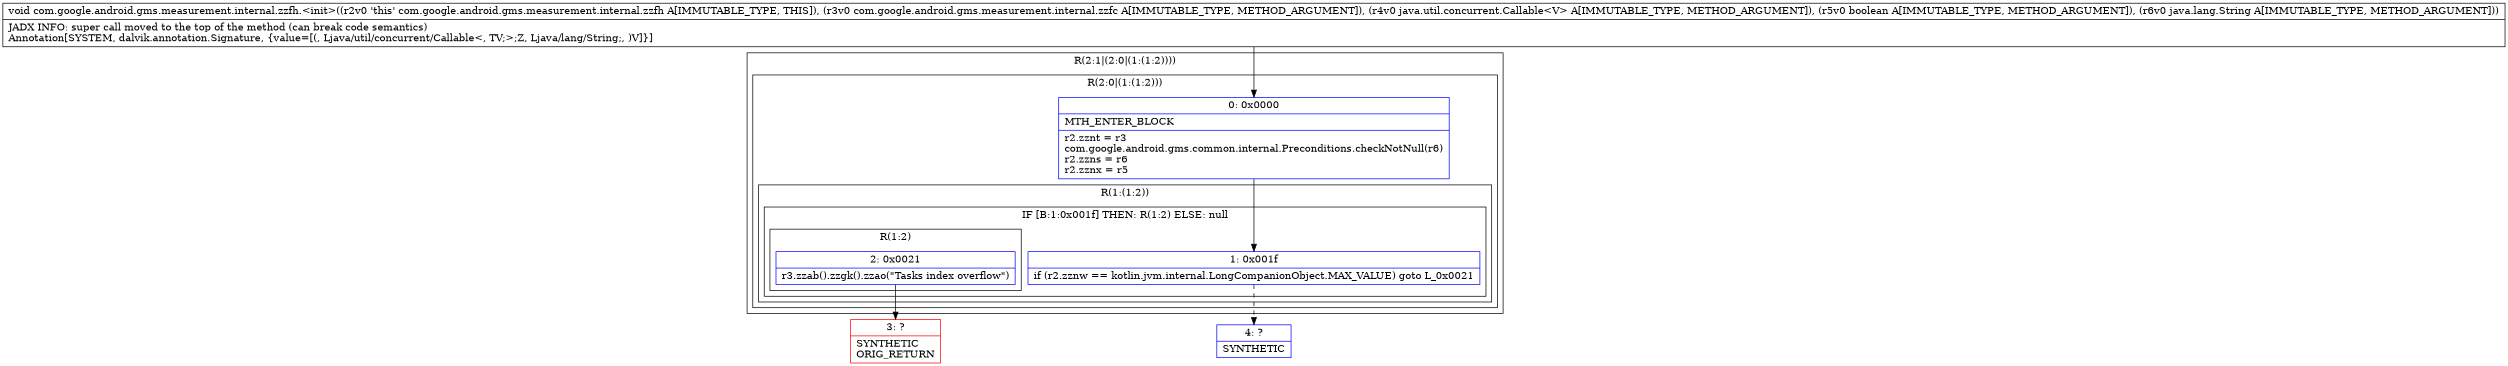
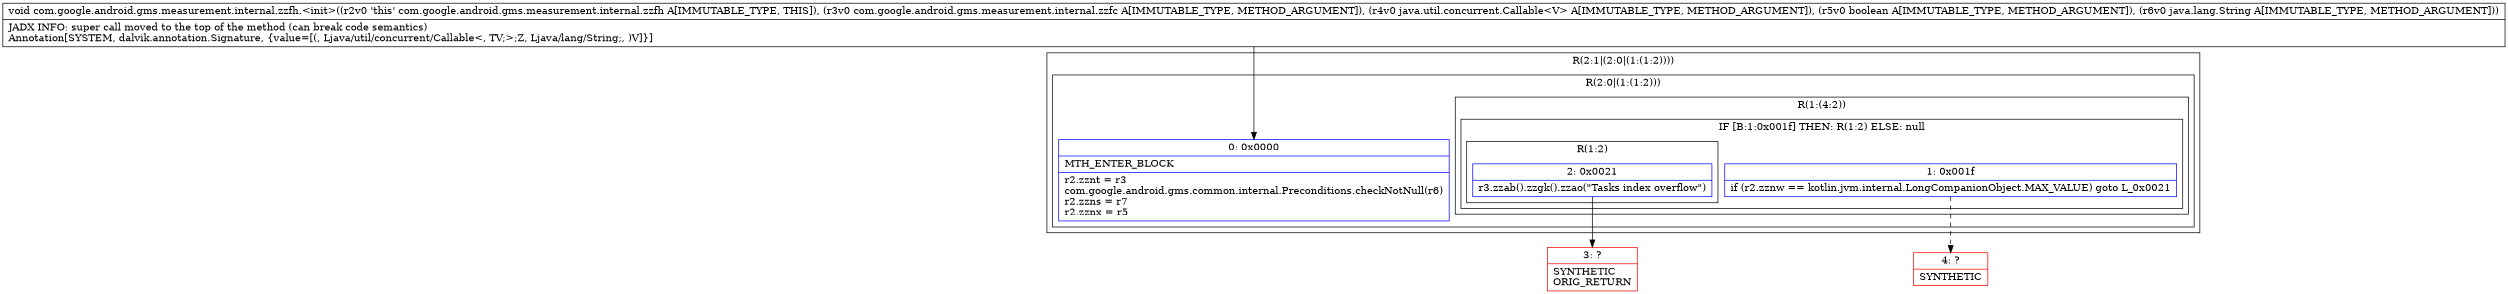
  digraph {
    node [color=blue shape=record]
    n1 [label="{2\:\ 0x0021|r3.zzab().zzgk().zzao(\"Tasks index overflow\")\l}"]
    n2 [label="{1\:\ 0x001f|if (r2.zznw == kotlin.jvm.internal.LongCompanionObject.MAX_VALUE) goto L_0x0021\l}"]
-   n3 [label="{0\:\ 0x0000|MTH_ENTER_BLOCK\l|r2.zznt = r3\lcom.google.android.gms.common.internal.Preconditions.checkNotNull(r6)\lr2.zzns = r6\lr2.zznx = r5\l}"]
+   n3 [label="{0\:\ 0x0000|MTH_ENTER_BLOCK\l|r2.zznt = r3\lcom.google.android.gms.common.internal.Preconditions.checkNotNull(r6)\lr2.zzns = r7\lr2.zznx = r5\l}"]
    n4 [color=red label="{3\:\ ?|SYNTHETIC\lORIG_RETURN\l}"]
-   n5 [label="{4\:\ ?|SYNTHETIC\l}"]
+   n5 [color=red label="{4\:\ ?|SYNTHETIC\l}"]
    n6 [label="{void com.google.android.gms.measurement.internal.zzfh.\<init\>((r2v0 'this' com.google.android.gms.measurement.internal.zzfh A[IMMUTABLE_TYPE, THIS]), (r3v0 com.google.android.gms.measurement.internal.zzfc A[IMMUTABLE_TYPE, METHOD_ARGUMENT]), (r4v0 java.util.concurrent.Callable\<V\> A[IMMUTABLE_TYPE, METHOD_ARGUMENT]), (r5v0 boolean A[IMMUTABLE_TYPE, METHOD_ARGUMENT]), (r6v0 java.lang.String A[IMMUTABLE_TYPE, METHOD_ARGUMENT]))  | JADX INFO: super call moved to the top of the method (can break code semantics)\lAnnotation[SYSTEM, dalvik.annotation.Signature, \{value=[(, Ljava\/util\/concurrent\/Callable\<, TV;\>;Z, Ljava\/lang\/String;, )V]\}]\l}" color=""]
    subgraph cluster_1 {
      label="R(2:1|(2:0|(1:(1:2))))"
      subgraph cluster_2 {
        label="R(2:0|(1:(1:2)))"
        n3
        subgraph cluster_3 {
-         label="R(1:(1:2))"
+         label="R(1:(4:2))"
          subgraph cluster_4 {
            label="IF [B:1:0x001f] THEN: R(1:2) ELSE: null"
            n2
            subgraph cluster_5 {
              label="R(1:2)"
              n1
            }
          }
        }
      }
    }
    n1 -> n4
    n2 -> n5 [style=dashed]
-   n3 -> n2
    n6 -> n3
  }
